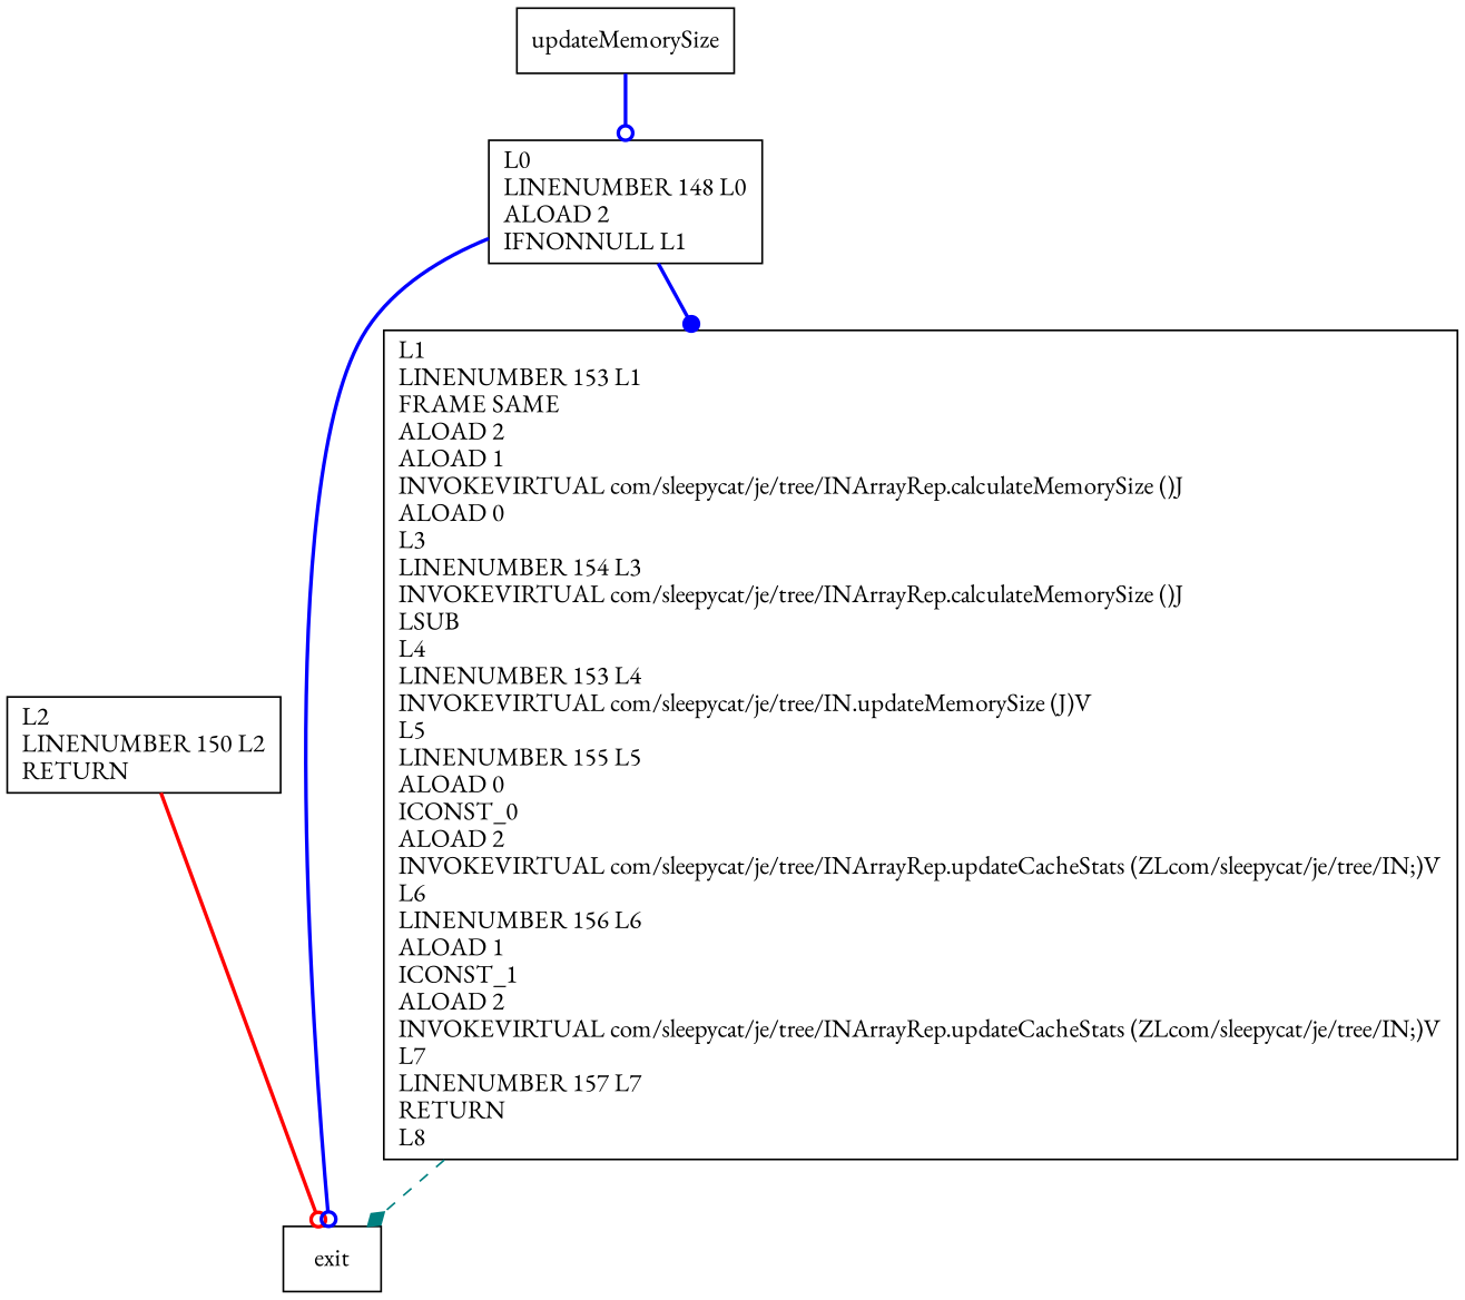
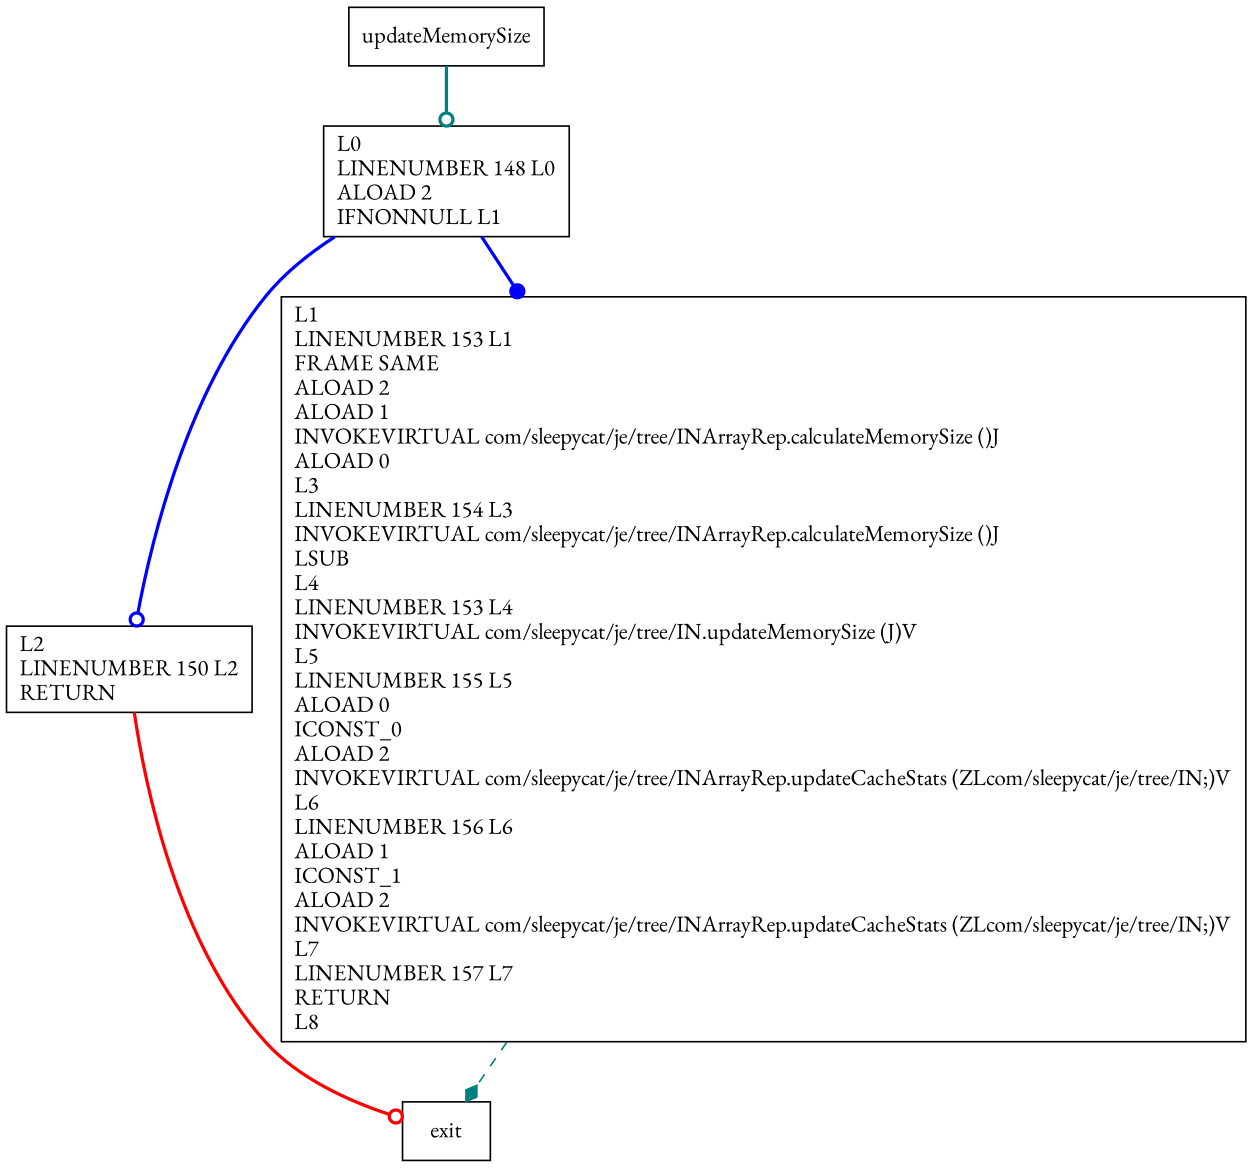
  digraph {
    fontname="EB Garamond"
    node [fontname="EB Garamond" shape=record]
    edge [arrowhead=odot color=blue fontname="EB Garamond" style=bold]
    n1 [label="L2\lLINENUMBER 150 L2\lRETURN\l"]
    exit
    n3 [label="L0\lLINENUMBER 148 L0\lALOAD 2\lIFNONNULL L1\l"]
    n4 [label="L1\lLINENUMBER 153 L1\lFRAME SAME\lALOAD 2\lALOAD 1\lINVOKEVIRTUAL com/sleepycat/je/tree/INArrayRep.calculateMemorySize ()J\lALOAD 0\lL3\lLINENUMBER 154 L3\lINVOKEVIRTUAL com/sleepycat/je/tree/INArrayRep.calculateMemorySize ()J\lLSUB\lL4\lLINENUMBER 153 L4\lINVOKEVIRTUAL com/sleepycat/je/tree/IN.updateMemorySize (J)V\lL5\lLINENUMBER 155 L5\lALOAD 0\lICONST_0\lALOAD 2\lINVOKEVIRTUAL com/sleepycat/je/tree/INArrayRep.updateCacheStats (ZLcom/sleepycat/je/tree/IN;)V\lL6\lLINENUMBER 156 L6\lALOAD 1\lICONST_1\lALOAD 2\lINVOKEVIRTUAL com/sleepycat/je/tree/INArrayRep.updateCacheStats (ZLcom/sleepycat/je/tree/IN;)V\lL7\lLINENUMBER 157 L7\lRETURN\lL8\l"]
    n5 [label=updateMemorySize]
    n1 -> exit [color=red]
-   n3 -> exit
+   n3 -> n1
    n3 -> n4 [arrowhead=dot]
    n4 -> exit [arrowhead=diamond color=teal style=dashed]
-   n5 -> n3
+   n5 -> n3 [color=teal]
  }
